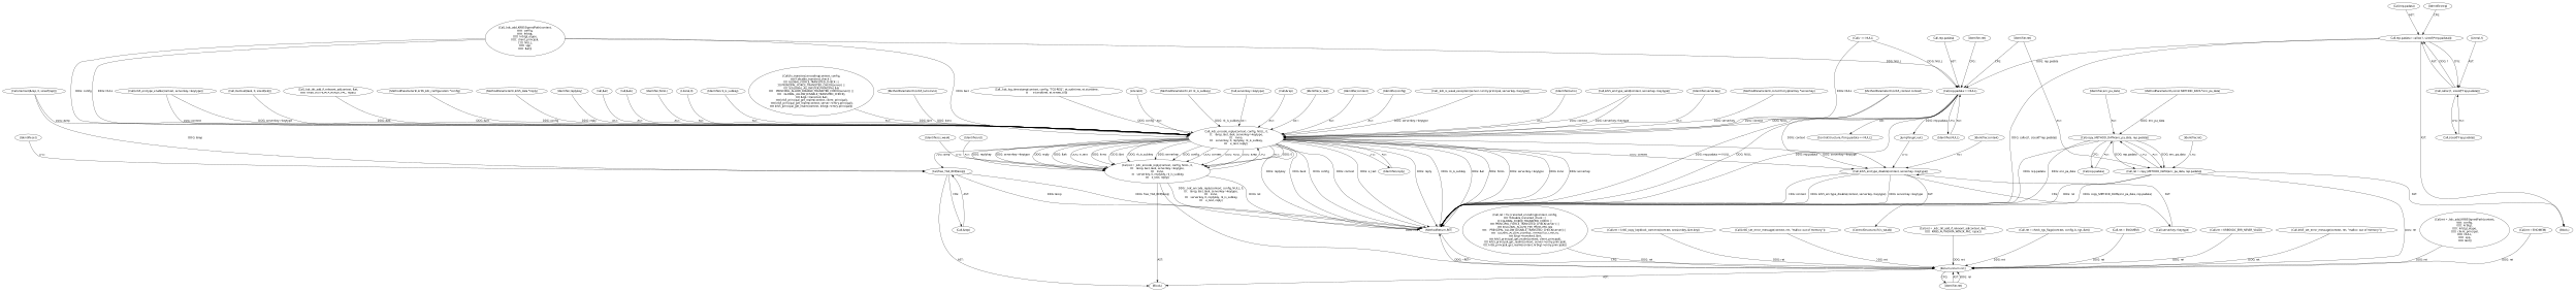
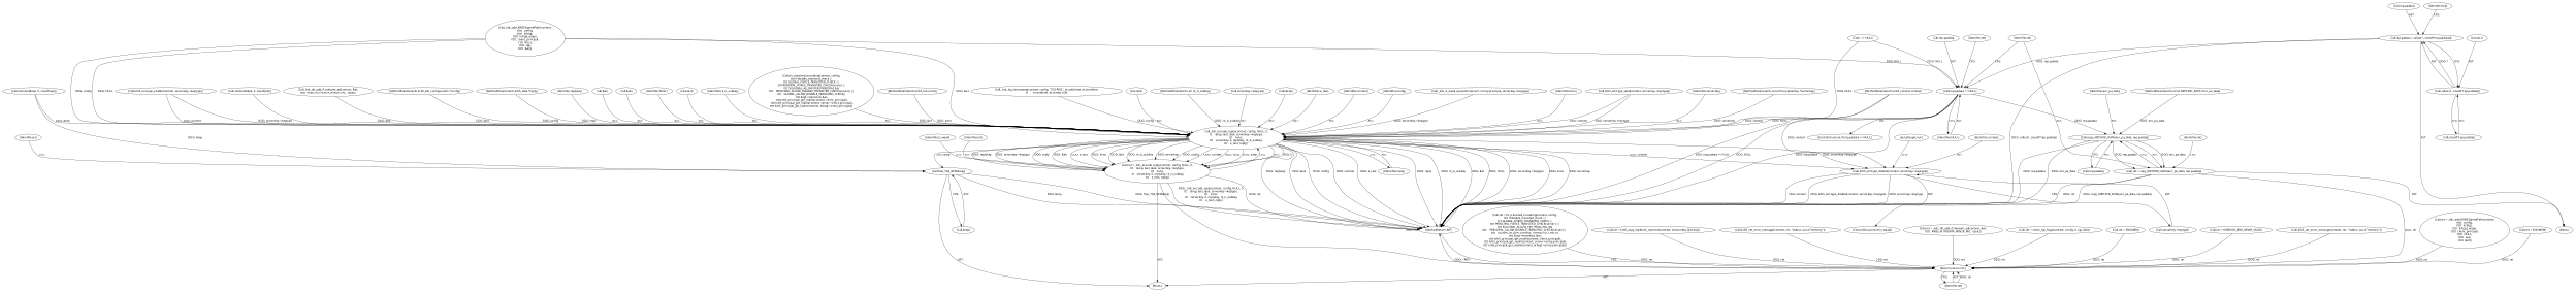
  digraph {
    fontname="Noto Sans"
    node [fontname="Noto Sans"]
    edge [fontname="Noto Sans"]
    n1 [label="(Call,rep.padata = calloc(1, sizeof(*rep.padata)))"]
    n2 [label="(Call,calloc(1, sizeof(*rep.padata)))"]
    n3 [label="(Call,rep.padata == NULL)"]
    n4 [label="(MethodReturn,RET)"]
    n5 [label="(Block,)"]
    n6 [label="(Call,sizeof(*rep.padata))"]
    n7 [label="(Call,copy_METHOD_DATA(enc_pa_data, rep.padata))"]
    n8 [label="(Call,_kdc_encode_reply(context, config, NULL, 0,\n\t\t\t    &rep, &et, &ek, serverkey->keytype,\n\t\t\t    kvno,\n\t\t\t    serverkey, 0, replykey, rk_is_subkey,\n\t\t\t    e_text, reply))"]
    n9 [label="(ControlStructure,if (rep.padata == NULL))"]
    n10 [label="(Identifier,NULL)"]
    n11 [label="(Return,return ret;)"]
    n12 [label="(Call,ret = copy_METHOD_DATA(enc_pa_data, rep.padata))"]
    n13 [label="(Call,rep.padata)"]
    n14 [label="(Call,ret = _kdc_encode_reply(context, config, NULL, 0,\n\t\t\t    &rep, &et, &ek, serverkey->keytype,\n\t\t\t    kvno,\n\t\t\t    serverkey, 0, replykey, rk_is_subkey,\n\t\t\t    e_text, reply))"]
    n15 [label="(Call,krb5_enctype_disable(context, serverkey->keytype))"]
    n16 [label="(Call,free_TGS_REP(&rep))"]
    n17 [label="(Identifier,reply)"]
    n18 [label="(Block,)"]
    n19 [label="(Identifier,ret)"]
    n20 [label="(ControlStructure,if (is_weak))"]
    n21 [label="(Call,serverkey->keytype)"]
    n22 [label="(Call,&rep)"]
    n23 [label="(Identifier,ret)"]
    n24 [label="(Call,_kdc_log_timestamp(context, config, \"TGS-REQ\", et.authtime, et.starttime,\n\t\t       et.endtime, et.renew_till))"]
    n25 [label="(Literal,0)"]
    n26 [label="(Call,ret = _kdc_add_KRB5SignedPath(context,\n\t\t\t\t\t  config,\n\t\t\t\t\t  krbtgt,\n\t\t\t\t\t  krbtgt_etype,\n\t\t\t\t\t  client_principal,\n\t\t\t\t\t  NULL,\n\t\t\t\t\t  spp,\n\t\t\t\t\t  &et))"]
    n27 [label="(MethodParameterIn,int rk_is_subkey)"]
    n28 [label="(Call,serverkey->keytype)"]
    n29 [label="(Call,&rep)"]
    n30 [label="(Identifier,e_text)"]
    n31 [label="(Call,krb5_enctype_valid(context, serverkey->keytype))"]
    n32 [label="(Call,ret = ENOMEM)"]
    n33 [label="(Identifier,serverkey)"]
    n34 [label="(MethodParameterIn,const EncryptionKey *serverkey)"]
    n35 [label="(Call,_kdc_add_KRB5SignedPath(context,\n\t\t\t\t\t  config,\n\t\t\t\t\t  krbtgt,\n\t\t\t\t\t  krbtgt_etype,\n\t\t\t\t\t  client_principal,\n\t\t\t\t\t  NULL,\n\t\t\t\t\t  spp,\n\t\t\t\t\t  &et))"]
    n36 [label="(Call,krb5_enctype_enable(context, serverkey->keytype))"]
    n37 [label="(Literal,1)"]
    n38 [label="(Call,memset(&ek, 0, sizeof(ek)))"]
    n39 [label="(Call,ret = fix_transited_encoding(context, config,\n\t\t\t\t !f.disable_transited_check ||\n\t\t\t\t GLOBAL_FORCE_TRANSITED_CHECK ||\n\t\t\t\t PRINCIPAL_FORCE_TRANSITED_CHECK(server) ||\n\t\t\t\t !((GLOBAL_ALLOW_PER_PRINCIPAL &&\n\t\t\t\t    PRINCIPAL_ALLOW_DISABLE_TRANSITED_CHECK(server)) ||\n\t\t\t\t   GLOBAL_ALLOW_DISABLE_TRANSITED_CHECK),\n \t\t\t\t &tgt->transited, &et,\n \t\t\t\t krb5_principal_get_realm(context, client_principal),\n \t\t\t\t krb5_principal_get_realm(context, server->entry.principal),\n\t\t\t\t krb5_principal_get_realm(context, krbtgt->entry.principal)))"]
    n40 [label="(Call,rep.padata)"]
    n41 [label="(Call,ret = krb5_copy_keyblock_contents(context, sessionkey, &et.key))"]
    n42 [label="(Call,krb5_set_error_message(context, ret, \"malloc: out of memory\"))"]
    n43 [label="(MethodParameterIn,krb5_context context)"]
    n44 [label="(Identifier,et)"]
    n45 [label="(Call,_kdc_tkt_add_if_relevant_ad(context, &et,\n\t\t\t\t\t  KRB5_AUTHDATA_WIN2K_PAC, rspac))"]
    n46 [label="(Call,ret = _kdc_tkt_add_if_relevant_ad(context, &et,\n\t\t\t\t\t  KRB5_AUTHDATA_WIN2K_PAC, rspac))"]
    n47 [label="(Identifier,ret)"]
    n48 [label="(MethodParameterIn,const METHOD_DATA *enc_pa_data)"]
    n49 [label="(MethodParameterIn,krb5_kdc_configuration *config)"]
    n50 [label="(MethodParameterIn,krb5_data *reply)"]
    n51 [label="(Identifier,context)"]
    n52 [label="(Identifier,replykey)"]
    n53 [label="(Call,ret = check_tgs_flags(context, config, b, tgt, &et))"]
    n54 [label="(Identifier,rep)"]
    n55 [label="(Call,memset(&rep, 0, sizeof(rep)))"]
    n56 [label="(Call,ret = ENOMEM)"]
    n57 [label="(Identifier,is_weak)"]
    n58 [label="(Call,&et)"]
    n59 [label="(Identifier,ret)"]
    n60 [label="(Call,&ek)"]
    n61 [label="(Identifier,NULL)"]
    n62 [label="(Literal,0)"]
    n63 [label="(Identifier,rk_is_subkey)"]
    n64 [label="(Call,ret = KRB5KDC_ERR_NEVER_VALID)"]
    n65 [label="(Call,fix_transited_encoding(context, config,\n\t\t\t\t !f.disable_transited_check ||\n\t\t\t\t GLOBAL_FORCE_TRANSITED_CHECK ||\n\t\t\t\t PRINCIPAL_FORCE_TRANSITED_CHECK(server) ||\n\t\t\t\t !((GLOBAL_ALLOW_PER_PRINCIPAL &&\n\t\t\t\t    PRINCIPAL_ALLOW_DISABLE_TRANSITED_CHECK(server)) ||\n\t\t\t\t   GLOBAL_ALLOW_DISABLE_TRANSITED_CHECK),\n \t\t\t\t &tgt->transited, &et,\n \t\t\t\t krb5_principal_get_realm(context, client_principal),\n \t\t\t\t krb5_principal_get_realm(context, server->entry.principal),\n\t\t\t\t krb5_principal_get_realm(context, krbtgt->entry.principal)))"]
    n66 [label="(Identifier,ret)"]
    n67 [label="(MethodParameterIn,krb5_kvno kvno)"]
    n68 [label="(Call,r == NULL)"]
    n69 [label="(Identifier,context)"]
    n70 [label="(Identifier,config)"]
    n71 [label="(Call,_kdc_is_weak_exception(server->entry.principal, serverkey->keytype))"]
    n72 [label="(JumpTarget,out:)"]
    n73 [label="(Call,rep.padata)"]
    n74 [label="(Identifier,kvno)"]
    n75 [label="(Call,krb5_set_error_message(context, ret, \"malloc: out of memory\"))"]
    n76 [label="(Identifier,enc_pa_data)"]
    n1 -> n2 [label="CFG: "]
    n1 -> n3 [label="DDG: rep.padata"]
    n1 -> n4 [label="DDG: calloc(1, sizeof(*rep.padata))"]
    n1 -> n5 [label="AST: "]
    n2 -> n1 [label="AST: "]
    n2 -> n1 [label="DDG: 1"]
    n2 -> n6 [label="CFG: "]
    n3 -> n4 [label="DDG: rep.padata == NULL"]
    n3 -> n4 [label="DDG: NULL"]
    n3 -> n4 [label="DDG: rep.padata"]
-   n3 -> n72 [label="DDG: rep.padata"]
+   n3 -> n7 [label="DDG: rep.padata"]
    n3 -> n8 [label="DDG: NULL"]
    n3 -> n9 [label="AST: "]
    n3 -> n10 [label="CFG: "]
    n4 -> n11 [label="CFG: "]
    n6 -> n2 [label="AST: "]
    n7 -> n4 [label="DDG: rep.padata"]
    n7 -> n4 [label="DDG: enc_pa_data"]
    n7 -> n12 [label="AST: "]
    n7 -> n12 [label="DDG: enc_pa_data"]
    n7 -> n12 [label="DDG: rep.padata"]
    n7 -> n13 [label="CFG: "]
    n8 -> n4 [label="DDG: rk_is_subkey"]
    n8 -> n4 [label="DDG: &et"]
    n8 -> n4 [label="DDG: NULL"]
    n8 -> n4 [label="DDG: serverkey->keytype"]
    n8 -> n4 [label="DDG: kvno"]
    n8 -> n4 [label="DDG: serverkey"]
    n8 -> n4 [label="DDG: replykey"]
    n8 -> n4 [label="DDG: &ek"]
    n8 -> n4 [label="DDG: config"]
    n8 -> n4 [label="DDG: context"]
    n8 -> n4 [label="DDG: e_text"]
    n8 -> n4 [label="DDG: reply"]
    n8 -> n14 [label="AST: "]
    n8 -> n14 [label="DDG: 0"]
    n8 -> n14 [label="DDG: replykey"]
    n8 -> n14 [label="DDG: serverkey->keytype"]
    n8 -> n14 [label="DDG: reply"]
    n8 -> n14 [label="DDG: &ek"]
    n8 -> n14 [label="DDG: e_text"]
    n8 -> n14 [label="DDG: kvno"]
    n8 -> n14 [label="DDG: &et"]
    n8 -> n14 [label="DDG: rk_is_subkey"]
    n8 -> n14 [label="DDG: serverkey"]
    n8 -> n14 [label="DDG: config"]
    n8 -> n14 [label="DDG: context"]
    n8 -> n14 [label="DDG: NULL"]
    n8 -> n14 [label="DDG: &rep"]
    n8 -> n15 [label="DDG: context"]
    n8 -> n15 [label="DDG: serverkey->keytype"]
    n8 -> n16 [label="DDG: &rep"]
    n8 -> n17 [label="CFG: "]
    n10 -> n3 [label="AST: "]
    n11 -> n4 [label="DDG: <RET>"]
    n11 -> n18 [label="AST: "]
    n11 -> n19 [label="CFG: "]
    n12 -> n4 [label="DDG: copy_METHOD_DATA(enc_pa_data, rep.padata)"]
    n12 -> n4 [label="DDG: ret"]
    n12 -> n5 [label="AST: "]
    n12 -> n7 [label="CFG: "]
    n12 -> n11 [label="DDG: ret"]
    n13 -> n7 [label="AST: "]
    n14 -> n4 [label="DDG: _kdc_encode_reply(context, config, NULL, 0,\n\t\t\t    &rep, &et, &ek, serverkey->keytype,\n\t\t\t    kvno,\n\t\t\t    serverkey, 0, replykey, rk_is_subkey,\n\t\t\t    e_text, reply)"]
    n14 -> n4 [label="DDG: ret"]
    n14 -> n8 [label="CFG: "]
    n14 -> n11 [label="DDG: ret"]
    n14 -> n18 [label="AST: "]
    n15 -> n4 [label="DDG: context"]
    n15 -> n4 [label="DDG: krb5_enctype_disable(context, serverkey->keytype)"]
    n15 -> n4 [label="DDG: serverkey->keytype"]
    n15 -> n20 [label="AST: "]
    n15 -> n21 [label="CFG: "]
    n16 -> n4 [label="DDG: free_TGS_REP(&rep)"]
    n16 -> n4 [label="DDG: &rep"]
    n16 -> n18 [label="AST: "]
    n16 -> n22 [label="CFG: "]
    n17 -> n8 [label="AST: "]
    n19 -> n11 [label="AST: "]
    n19 -> n11 [label="DDG: ret"]
    n21 -> n15 [label="AST: "]
    n22 -> n16 [label="AST: "]
    n23 -> n12 [label="CFG: "]
    n24 -> n8 [label="DDG: config"]
    n25 -> n8 [label="AST: "]
    n26 -> n11 [label="DDG: ret"]
    n27 -> n8 [label="DDG: rk_is_subkey"]
    n28 -> n8 [label="AST: "]
    n29 -> n8 [label="AST: "]
    n30 -> n8 [label="AST: "]
    n31 -> n8 [label="DDG: context"]
    n31 -> n8 [label="DDG: serverkey->keytype"]
    n32 -> n11 [label="DDG: ret"]
    n33 -> n8 [label="AST: "]
    n34 -> n8 [label="DDG: serverkey"]
    n35 -> n3 [label="DDG: NULL"]
    n35 -> n8 [label="DDG: config"]
    n35 -> n8 [label="DDG: NULL"]
    n35 -> n8 [label="DDG: &et"]
    n36 -> n8 [label="DDG: context"]
    n36 -> n8 [label="DDG: serverkey->keytype"]
    n37 -> n2 [label="AST: "]
    n38 -> n8 [label="DDG: &ek"]
    n39 -> n11 [label="DDG: ret"]
    n40 -> n1 [label="AST: "]
    n41 -> n11 [label="DDG: ret"]
    n42 -> n11 [label="DDG: ret"]
    n43 -> n8 [label="DDG: context"]
    n43 -> n15 [label="DDG: context"]
    n44 -> n16 [label="CFG: "]
    n45 -> n8 [label="DDG: &et"]
    n46 -> n11 [label="DDG: ret"]
    n47 -> n3 [label="CFG: "]
    n48 -> n7 [label="DDG: enc_pa_data"]
    n49 -> n8 [label="DDG: config"]
    n50 -> n8 [label="DDG: reply"]
    n51 -> n15 [label="AST: "]
    n52 -> n8 [label="AST: "]
    n53 -> n11 [label="DDG: ret"]
    n54 -> n1 [label="CFG: "]
    n55 -> n8 [label="DDG: &rep"]
    n55 -> n16 [label="DDG: &rep"]
    n56 -> n11 [label="DDG: ret"]
    n57 -> n14 [label="CFG: "]
    n58 -> n8 [label="AST: "]
    n59 -> n14 [label="AST: "]
    n60 -> n8 [label="AST: "]
    n61 -> n8 [label="AST: "]
    n62 -> n8 [label="AST: "]
    n63 -> n8 [label="AST: "]
    n64 -> n11 [label="DDG: ret"]
    n65 -> n8 [label="DDG: &et"]
    n66 -> n3 [label="CFG: "]
    n66 -> n12 [label="AST: "]
    n67 -> n8 [label="DDG: kvno"]
    n68 -> n3 [label="DDG: NULL"]
    n68 -> n8 [label="DDG: NULL"]
    n69 -> n8 [label="AST: "]
    n70 -> n8 [label="AST: "]
    n71 -> n8 [label="DDG: serverkey->keytype"]
    n72 -> n15 [label="CFG: "]
    n73 -> n3 [label="AST: "]
    n74 -> n8 [label="AST: "]
    n75 -> n11 [label="DDG: ret"]
    n76 -> n7 [label="AST: "]
  }
